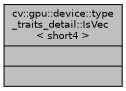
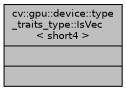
  digraph {
-   n1 [color=black fillcolor=grey75 fontcolor=black fontname=Helvetica fontsize=10 height=0.2 label="{cv::gpu::device::type\l_traits_detail::IsVec\l\< short4 \>\n||}" shape=record style=filled width=0.4]
+   n1 [color=black fillcolor=grey75 fontcolor=black fontname=Helvetica fontsize=10 height=0.2 label="{cv::gpu::device::type\l_traits_type::IsVec\l\< short4 \>\n||}" shape=record style=filled width=0.4]
  }
